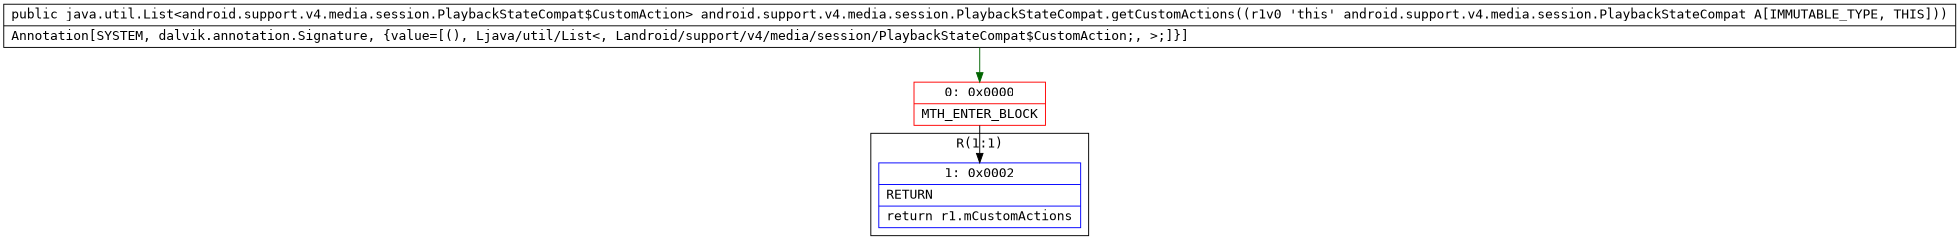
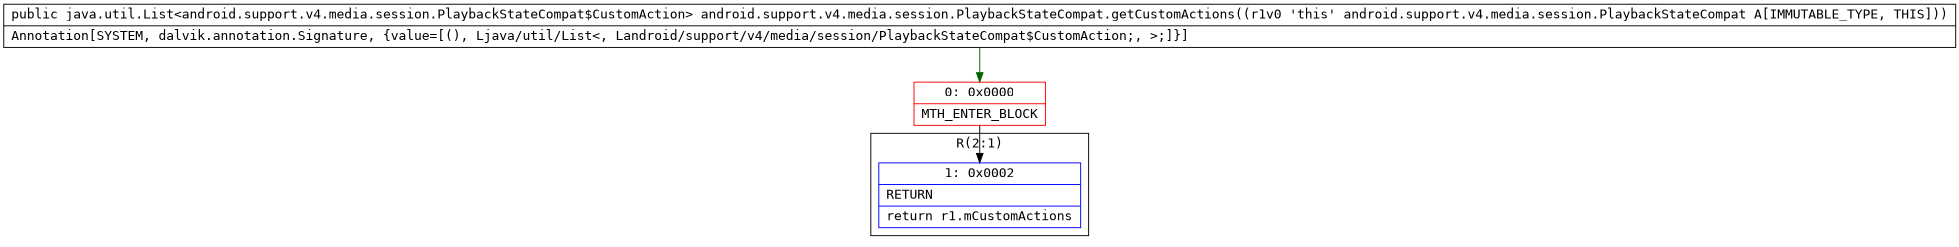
  digraph {
    fontname="DejaVu Sans Mono"
    node [shape=record fontname="DejaVu Sans Mono"]
    edge [fontname="DejaVu Sans Mono"]
    n1 [color=blue label="{1\:\ 0x0002|RETURN\l|return r1.mCustomActions\l}"]
    n2 [color=red label="{0\:\ 0x0000|MTH_ENTER_BLOCK\l}"]
    n3 [label="{public java.util.List\<android.support.v4.media.session.PlaybackStateCompat$CustomAction\> android.support.v4.media.session.PlaybackStateCompat.getCustomActions((r1v0 'this' android.support.v4.media.session.PlaybackStateCompat A[IMMUTABLE_TYPE, THIS]))  | Annotation[SYSTEM, dalvik.annotation.Signature, \{value=[(), Ljava\/util\/List\<, Landroid\/support\/v4\/media\/session\/PlaybackStateCompat$CustomAction;, \>;]\}]\l}"]
    subgraph cluster_1 {
-     label="R(1:1)"
+     label="R(2:1)"
      n1
    }
    n2 -> n1 [color=black]
    n3 -> n2 [color=darkgreen]
  }
